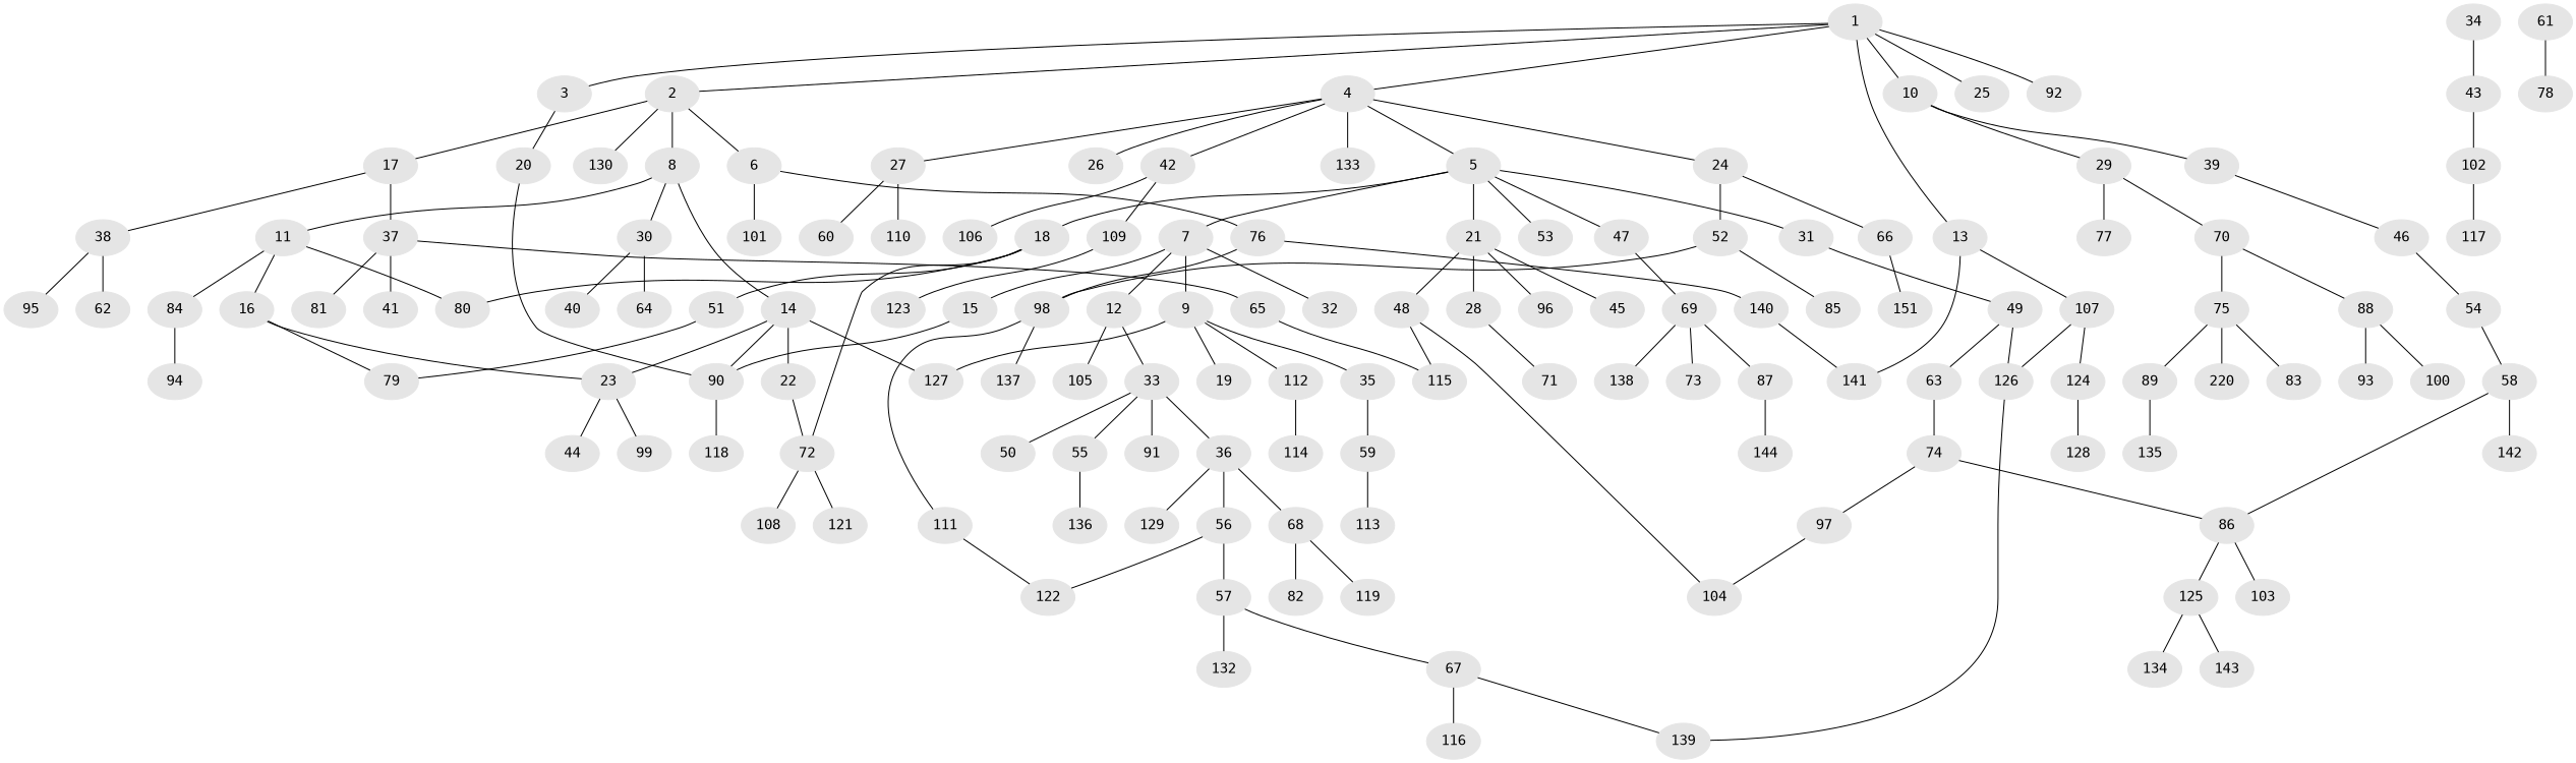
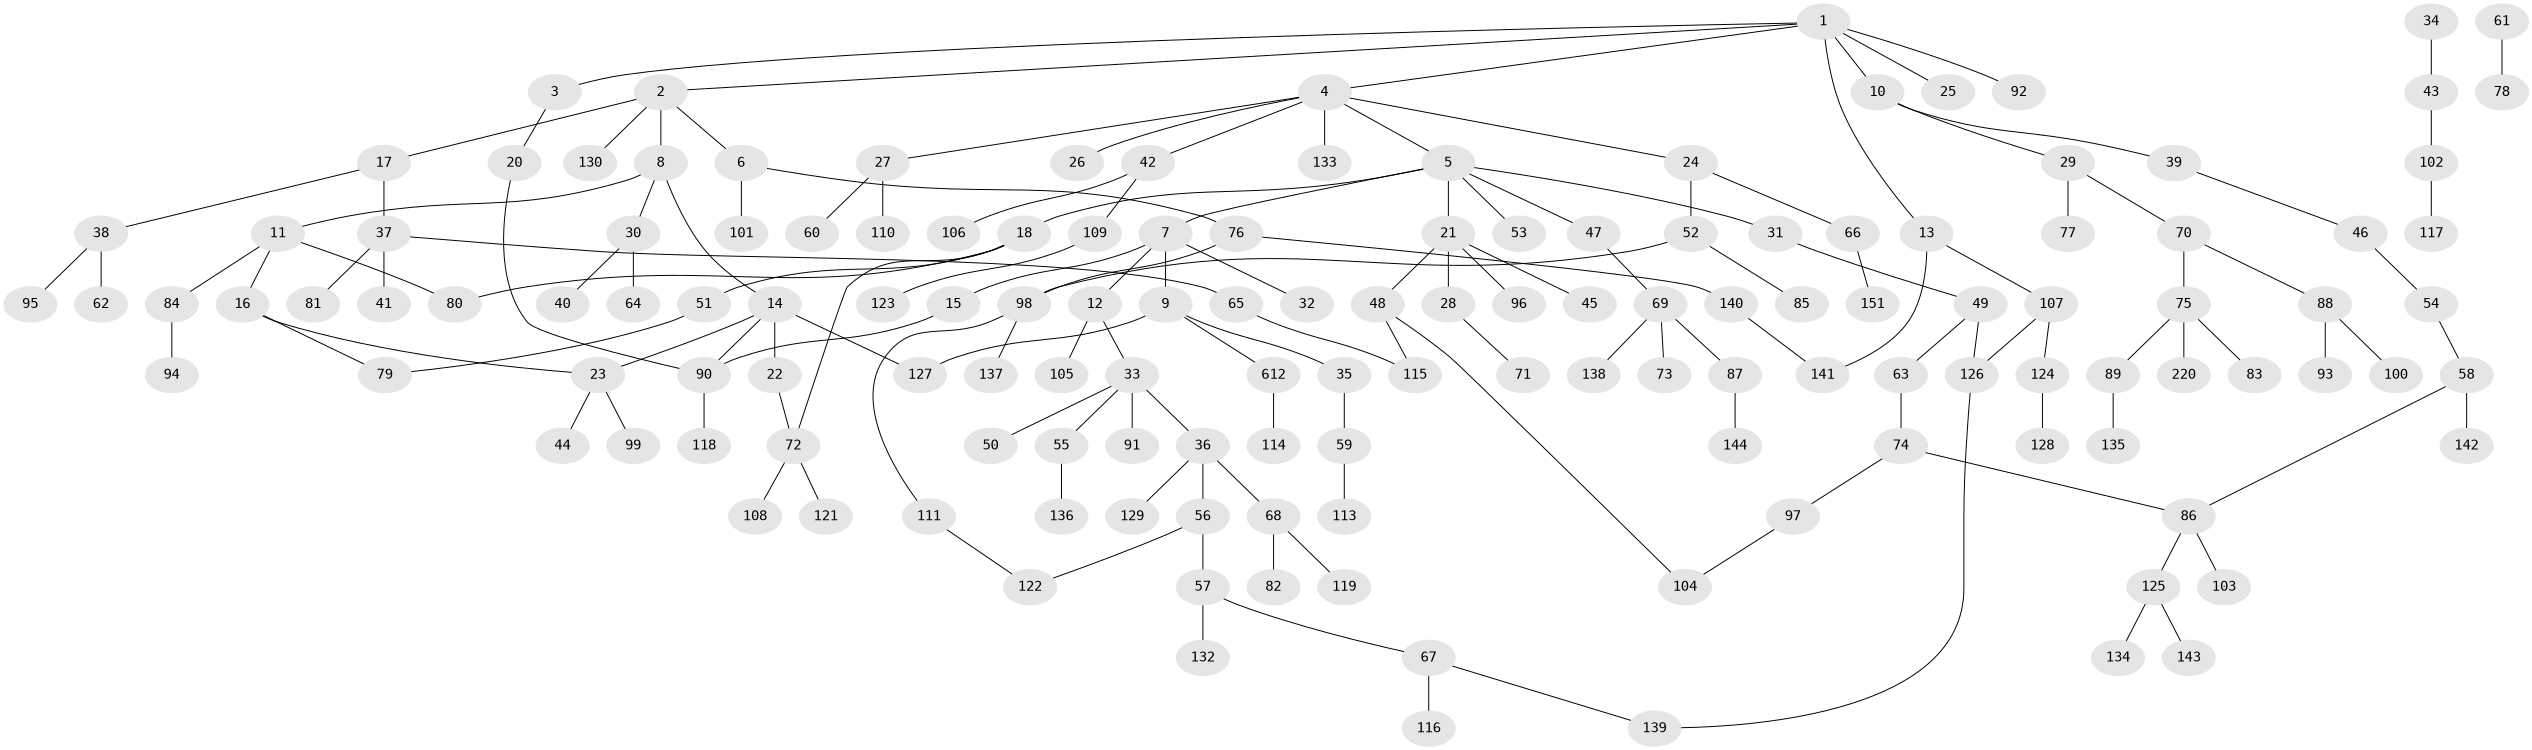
  graph {
    fontname="DejaVu Sans Mono"
    node [color=gray90 fontname="DejaVu Sans Mono" style=filled]
    edge [fontname="DejaVu Sans Mono"]
    1
    2
    3
    4
    10
    13
    25
    92
    6
    8
    17
    130
    20
    5
    24
    26
    27
    42
    133
    29
    39
    107
    141
    76
    101
    11
    14
    30
    37
    38
    90
    34
    43
    7
    18
    21
    31
    47
    53
    52
    66
    60
    110
    106
    109
    9
    12
    15
    32
    80
    51
    72
    28
    45
    48
    96
    49
    69
    98
    140
-   19
    35
-   112
+   112 [label=612]
    127
    33
    105
    16
    84
    22
    23
    40
    64
    59
    114
    70
    77
    46
    79
    94
    36
    50
    55
    91
    126
    124
    44
    99
    118
    41
    65
    81
    62
    95
    108
    121
    71
    104
    115
    85
    n100 [label=151]
    75
    88
    63
    56
    68
    129
    136
    102
    113
    57
    122
    82
    119
    54
    123
    117
    58
    73
    87
    138
    74
    139
    111
    137
    86
    142
    67
    132
    116
    103
    125
    61
    78
    97
    144
    83
    89
    n138 [label=220]
    93
    100
    135
    134
    143
    128
    1 -- 2
    1 -- 3
    1 -- 4
    1 -- 10
    1 -- 13
    1 -- 25
    1 -- 92
    2 -- 6
    2 -- 8
    2 -- 17
    2 -- 130
    3 -- 20
    4 -- 5
    4 -- 24
    4 -- 26
    4 -- 27
    4 -- 42
    4 -- 133
    10 -- 29
    10 -- 39
    13 -- 107
    13 -- 141
    6 -- 76
    6 -- 101
    8 -- 11
    8 -- 14
    8 -- 30
    17 -- 37
    17 -- 38
    20 -- 90
    5 -- 7
    5 -- 18
    5 -- 21
    5 -- 31
    5 -- 47
    5 -- 53
    24 -- 52
    24 -- 66
    27 -- 60
    27 -- 110
    42 -- 106
    42 -- 109
    29 -- 70
    29 -- 77
    39 -- 46
    107 -- 126
    107 -- 124
    76 -- 98
    76 -- 140
    11 -- 80
    11 -- 16
    11 -- 84
    14 -- 90
    14 -- 127
    14 -- 22
    14 -- 23
    30 -- 40
    30 -- 64
    37 -- 41
    37 -- 65
    37 -- 81
    38 -- 62
    38 -- 95
    90 -- 118
    34 -- 43
    43 -- 102
    7 -- 9
    7 -- 12
    7 -- 15
    7 -- 32
    18 -- 80
    18 -- 51
    18 -- 72
    21 -- 28
    21 -- 45
    21 -- 48
    21 -- 96
    31 -- 49
    47 -- 69
    52 -- 98
    52 -- 85
    66 -- n100
    109 -- 123
-   9 -- 19
    9 -- 35
    9 -- 112
    9 -- 127
    12 -- 33
    12 -- 105
    15 -- 90
    51 -- 79
    72 -- 108
    72 -- 121
    28 -- 71
    48 -- 104
    48 -- 115
    49 -- 126
    49 -- 63
    69 -- 73
    69 -- 87
    69 -- 138
    98 -- 111
    98 -- 137
    140 -- 141
    35 -- 59
    112 -- 114
    33 -- 36
    33 -- 50
    33 -- 55
    33 -- 91
    16 -- 23
    16 -- 79
    84 -- 94
    22 -- 72
    23 -- 44
    23 -- 99
    59 -- 113
    70 -- 75
    70 -- 88
    46 -- 54
    36 -- 56
    36 -- 68
    36 -- 129
    55 -- 136
    126 -- 139
    124 -- 128
    65 -- 115
    75 -- 83
    75 -- 89
    75 -- n138
    88 -- 93
    88 -- 100
    63 -- 74
    56 -- 57
    56 -- 122
    68 -- 82
    68 -- 119
    102 -- 117
    57 -- 67
    57 -- 132
    54 -- 58
    58 -- 86
    58 -- 142
    87 -- 144
    74 -- 86
    74 -- 97
    111 -- 122
    86 -- 103
    86 -- 125
    67 -- 139
    67 -- 116
    125 -- 134
    125 -- 143
    61 -- 78
    97 -- 104
    89 -- 135
  }
